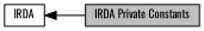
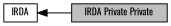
  digraph {
    rankdir=LR
    fontname=Oswald
    node [color=black fontname=Oswald fontsize=10 shape=box style=filled]
-   n1 [fillcolor=grey75 fontcolor=black height=0.2 label="IRDA Private Constants" width=0.4]
+   n1 [fillcolor=grey75 fontcolor=black height=0.2 label="IRDA Private Private" width=0.4]
    n2 [fillcolor=white height=0.2 label=IRDA width=0.4]
    n2 -> n1 [dir=back fontname=Oswald fontsize=10 labelfontname=Helvetica labelfontsize=10 shape=plaintext style=solid]
  }
